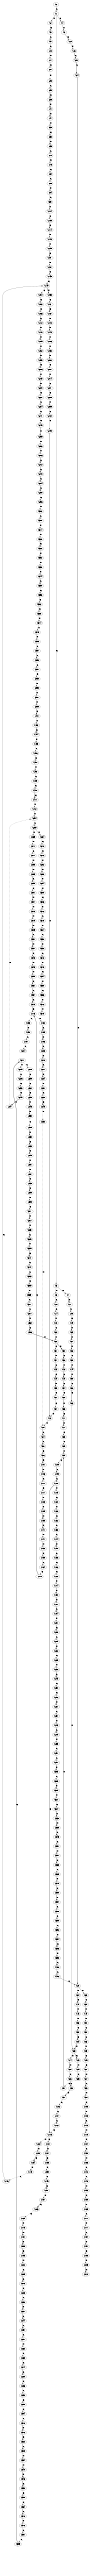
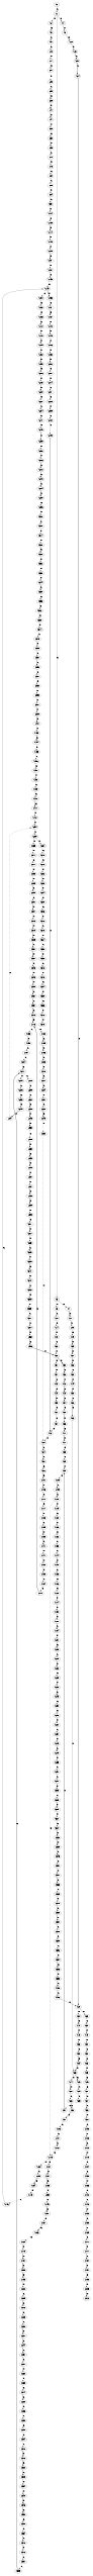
  strict digraph {
    fontname="DejaVu Serif"
    node [fontname="DejaVu Serif"]
    edge [fontname="DejaVu Serif" style=dashed]
    S0
    S1
    S2
    S3
    S4
    S5
    S6
    S7
    S8
    S9
    S10
    S11
    S12
    S13
    S14
    S15
    S16
    S17
    S18
    S19
    S20
    S21
    S22
    S23
    S24
    S25
    S26
    S27
    S28
    S29
    S30
    S31
    S32
    S33
    S34
    S35
    S36
    S37
    S38
    S39
    S40
    S41
    S42
    S43
    S44
    S45
    S46
    S47
    S48
    S49
    S50
    S51
    S52
    S53
    S54
    S55
    S56
    S57
    S58
    S59
    S60
    S61
    S62
    S63
    S64
    S65
    S66
    S67
    S68
    S69
    S70
    S71
    S72
    S73
    S74
    S75
    S76
    S77
    S78
    S79
    S80
    S81
    S82
    S83
    S84
    S85
    S86
    S87
    S88
    S89
    S90
    S91
    S92
    S93
    S94
    S95
    S96
    S97
    S98
    S99
    S100
    S101
    S102
    S103
    S104
    S105
    S106
    S107
    S108
    S109
    S110
    S111
    S112
    S113
    S114
    S115
    S116
    S117
    S118
    S119
    S120
    S121
    S122
    S123
    S124
    S125
    S126
    S127
    S128
    S129
    S130
    S131
    S132
    S133
    S134
    S135
    S136
    S137
    S138
    S139
    S140
    S141
    S142
    S143
    S144
    S145
    S146
    S147
    S148
    S149
    S150
    S151
    S152
    S153
    S154
    S155
    S156
    S157
    S158
    S159
    S160
    S161
    S162
    S163
    S164
    S165
    S166
    S167
    S168
    S169
    S170
    S171
    S172
    S173
    S174
    S175
    S176
    S177
    S178
    S179
    S180
    S181
    S182
    S183
    S184
    S185
    S186
    S187
    n189 [label=S888]
    S189
    S190
    S191
    S192
    S193
    S194
    S195
    S196
    S197
    S198
    S199
    S200
    S201
    S202
    S203
    S204
    S205
    S206
    S207
    S208
    S209
    S210
    S211
    S212
    S213
    S214
    S215
    S216
    S217
    S218
    S219
    S220
    S221
    S222
    S223
    S224
    S225
    S226
    S227
    S228
    S229
    S230
    S231
    S232
    S233
    S234
    S235
    S236
    S237
    S238
    S239
    S240
    S241
    S242
    S243
    S244
    S245
    S246
    S247
    S248
    S249
    S250
    S251
    S252
    S253
    S254
    S255
    S256
    S257
    S258
    S259
    S260
    S261
    S262
    S263
    S264
    S265
    S266
    S267
    S268
    S269
    S270
    S271
    S272
    S273
    S274
    S275
    S276
    S277
    S278
    S279
    S280
    S281
    S282
    S283
    S284
    S285
    S286
    S287
    S288
    S289
    S290
    S291
    S292
    S293
    S294
    S295
    S296
    S297
    S298
    S299
    S300
    S301
    S302
    S303
    S304
    S305
    S306
    S307
    S308
    S309
    S310
    S311
    S312
    S313
    S314
    S315
    S316
    S317
    S318
    S319
    S320
    S321
    S322
    S323
    S324
    S325
    S326
    S327
    S328
    S329
    S330
    S331
    S332
    S333
    S334
    S335
    S336
    S337
    S338
    S339
    S340
    S341
    S342
    S343
    S344
    S345
    S346
    S347
    S348
    S349
    S350
    S351
    S352
    S353
    S354
    S355
    S356
    S357
    S358
    S359
    S360
    S361
    S362
    S363
    S364
    S365
    S366
    S367
    S368
    S369
    S370
    S371
    S372
    S373
    S374
    S375
    S376
    S377
    S378
    S379
    S380
    S381
    S382
    S383
    S384
    S385
    S386
    S387
    S388
    S389
    S390
    S391
    S392
    S393
    S394
    S395
    S396
    S397
    S398
    S399
    S400
    S401
    S402
    S403
    S404
    S405
    S406
    S407
    S408
    S409
    S410
    S411
    S412
    S0 -> S1 [label=C style=solid]
    S1 -> S2 [label=T style=solid]
    S1 -> S3 [label=G style=solid]
    S1 -> S4 [label=C style=solid]
    S2 -> S5 [label=G style=solid]
    S3 -> S6 [label=T style=solid]
    S3 -> S7 [label=A style=solid]
    S4 -> S8 [label=T style=solid]
    S5 -> S9 [label=C]
    S6 -> S10 [label=C style=solid]
    S7 -> S11 [label=T style=bold]
    S8 -> S12 [label=G style=solid]
    S9 -> S13 [label=C style=solid]
    S10 -> S14 [label=C]
    S11 -> S15 [label=C style=solid]
    S12 -> S16 [label=T style=solid]
    S13 -> S17 [label=A style=solid]
    S14 -> S18 [label=T style=solid]
    S15 -> S19 [label=G style=solid]
    S16 -> S20 [label=C style=bold]
    S17 -> S21 [label=G style=solid]
    S18 -> S22 [label=C]
    S19 -> S23 [label=T style=bold]
    S20 -> S24 [label=C style=bold]
    S21 -> S25 [label=T]
    S22 -> S26 [label=T]
    S23 -> S27 [label=T style=bold]
    S24 -> S28 [label=T style=bold]
    S25 -> S29 [label=C]
    S26 -> S30 [label=T style=bold]
    S26 -> S31 [label=G style=solid]
    S27 -> S32 [label=T style=bold]
    S28 -> S33 [label=A style=solid]
    S28 -> S34 [label=T]
    S29 -> S35 [label=G style=bold]
    S30 -> S36 [label=C style=bold]
    S31 -> S37 [label=T style=solid]
    S32 -> S38 [label=G]
    S33 -> S39 [label=C]
    S34 -> S40 [label=G style=bold]
    S35 -> S41 [label=T style=bold]
    S36 -> S42 [label=T]
    S37 -> S43 [label=C style=solid]
    S38 -> S44 [label=T]
    S39 -> S45 [label=T style=solid]
    S40 -> S46 [label=T style=solid]
    S41 -> S47 [label=A style=bold]
    S42 -> S48 [label=C style=bold]
    S43 -> S49 [label=G]
    S44 -> S50 [label=A]
    S45 -> S51 [label=A]
    S46 -> S52 [label=A]
    S47 -> S53 [label=A]
    S48 -> S54 [label=G style=bold]
    S49 -> S55 [label=T style=bold]
    S50 -> S56 [label=G style=solid]
    S51 -> S57 [label=C]
    S52 -> S58 [label=G]
    S53 -> S59 [label=G style=solid]
    S54 -> S60 [label=G]
    S55 -> S61 [label=G]
    S56 -> S62 [label=G style=bold]
    S57 -> S63 [label=C style=solid]
    S58 -> S64 [label=G style=bold]
    S59 -> S65 [label=A style=bold]
    S60 -> S66 [label=A style=bold]
    S61 -> S67 [label=G style=solid]
    S62 -> S68 [label=A style=solid]
    S63 -> S69 [label=A]
    S64 -> S68 [label=A style=bold]
    S65 -> S70 [label=C style=solid]
    S66 -> S71 [label=G style=bold]
    S67 -> S72 [label=T style=solid]
    S68 -> S73 [label=G style=bold]
    S68 -> S74 [label=A style=solid]
    S69 -> S75 [label=G style=solid]
    S70 -> S76 [label=G style=solid]
    S71 -> S77 [label=A style=bold]
    S72 -> S78 [label=A style=solid]
    S73 -> S79 [label=A style=solid]
    S74 -> S80 [label=A style=bold]
    S75 -> S81 [label=G]
    S76 -> S82 [label=G style=solid]
    S77 -> S83 [label=G]
    S78 -> S84 [label=C style=bold]
    S79 -> S85 [label=G style=solid]
    S80 -> S86 [label=G style=solid]
    S81 -> S87 [label=A style=solid]
    S82 -> S88 [label=C]
    S83 -> S89 [label=G]
    S84 -> S90 [label=C style=bold]
    S85 -> S91 [label=G]
    S86 -> S92 [label=G style=bold]
    S87 -> S93 [label=G style=bold]
    S88 -> S94 [label=T style=solid]
    S89 -> S95 [label=T]
    S90 -> S96 [label=G style=solid]
    S91 -> S95 [label=T style=bold]
    S92 -> S97 [label=T style=bold]
    S93 -> S98 [label=A]
    S94 -> S99 [label=C style=solid]
    S95 -> S100 [label=C style=solid]
    S96 -> S101 [label=G style=bold]
    S97 -> S102 [label=C style=solid]
    S98 -> S103 [label=G]
    S99 -> S104 [label=T style=solid]
    S100 -> S105 [label=C style=bold]
    S101 -> S106 [label=T style=bold]
    S102 -> S107 [label=C style=solid]
    S103 -> S108 [label=T style=solid]
    S104 -> S109 [label=C]
    S105 -> S110 [label=C style=bold]
    S106 -> S111 [label=G style=solid]
    S107 -> S112 [label=C style=bold]
    S108 -> S113 [label=C style=bold]
    S109 -> S114 [label=G style=bold]
    S110 -> S115 [label=A style=solid]
-   S110 -> S116 [label=G style=bold]
+   S110 -> S116 [label=G]
    S111 -> S117 [label=G]
    S112 -> S116 [label=G]
    S113 -> S118 [label=A]
    S114 -> S119 [label=A style=solid]
    S115 -> S120 [label=G style=solid]
    S116 -> S121 [label=G style=solid]
    S116 -> S122 [label=A]
    S117 -> S123 [label=T style=solid]
    S118 -> S124 [label=G]
    S119 -> S125 [label=A]
    S120 -> S126 [label=A]
    S121 -> S127 [label=A style=bold]
    S122 -> S128 [label=A style=solid]
    S123 -> S129 [label=T]
    S124 -> S130 [label=G]
    S125 -> S131 [label=G style=bold]
    S126 -> S132 [label=G style=solid]
    S127 -> S133 [label=G style=bold]
    S128 -> S134 [label=G style=bold]
    S129 -> S135 [label=A style=bold]
    S130 -> S136 [label=A style=solid]
    S131 -> S137 [label=T]
    S132 -> S138 [label=C]
    S133 -> S139 [label=G]
    S134 -> S140 [label=T]
    S135 -> S141 [label=G style=bold]
    S136 -> S142 [label=C]
    S137 -> S143 [label=C style=solid]
    S138 -> S144 [label=C style=solid]
    S139 -> S145 [label=C]
    S140 -> S146 [label=C]
    S141 -> S147 [label=A]
    S142 -> S148 [label=C]
    S143 -> S149 [label=G]
    S144 -> S150 [label=A style=bold]
    S145 -> S151 [label=G style=bold]
    S146 -> S149 [label=G style=solid]
    S147 -> S152 [label=A style=solid]
    S148 -> S153 [label=A style=solid]
    S149 -> S154 [label=C]
    S149 -> S155 [label=A style=bold]
    S150 -> S156 [label=C]
    S151 -> S157 [label=T]
    S152 -> S158 [label=G style=solid]
    S153 -> S159 [label=G style=solid]
    S154 -> S160 [label=G style=solid]
    S155 -> S161 [label=G]
    S156 -> S162 [label=G]
    S157 -> S163 [label=G style=bold]
    S158 -> S164 [label=G style=solid]
    S159 -> S165 [label=T style=solid]
    S160 -> S166 [label=G]
    S161 -> S167 [label=G style=bold]
    S162 -> S168 [label=G]
    S163 -> S169 [label=G]
    S164 -> S170 [label=G]
    S165 -> S171 [label=C]
    S166 -> S172 [label=C style=bold]
    S167 -> S173 [label=T]
    S168 -> S174 [label=T style=solid]
    S169 -> S175 [label=T style=solid]
    S170 -> S176 [label=G style=bold]
    S171 -> S177 [label=T style=solid]
    S172 -> S178 [label=T style=solid]
    S173 -> S179 [label=A style=bold]
    S174 -> S180 [label=T style=bold]
    S175 -> S181 [label=A style=bold]
    S176 -> S182 [label=T]
    S176 -> S183 [label=G]
    S177 -> S184 [label=C style=bold]
    S178 -> S185 [label=A style=bold]
    S179 -> S186 [label=T]
    S180 -> S187 [label=A style=bold]
    S181 -> n189 [label=T style=bold]
    S182 -> S189 [label=C style=bold]
    S183 -> S190 [label=T style=solid]
    S184 -> S191 [label=T style=solid]
    S185 -> S192 [label=T style=solid]
    S186 -> S193 [label=A]
    S187 -> S194 [label=C style=bold]
    n189 -> S195 [label=G style=bold]
    S189 -> S196 [label=T style=bold]
    S190 -> S197 [label=C]
    S191 -> S198 [label=G style=solid]
    S192 -> S199 [label=A style=bold]
    S193 -> S200 [label=A style=bold]
    S194 -> S201 [label=T]
    S195 -> S202 [label=A style=solid]
    S196 -> S203 [label=C style=bold]
    S197 -> S204 [label=C]
    S198 -> S205 [label=T style=solid]
    S199 -> S206 [label=G style=bold]
    S200 -> S207 [label=G]
    S201 -> S208 [label=G style=bold]
    S202 -> S209 [label=G]
    S203 -> S210 [label=T style=solid]
+   S204 -> S211 [label=G style=solid]
    S205 -> S212 [label=A style=bold]
    S206 -> S213 [label=T style=solid]
    S207 -> S214 [label=T]
    S208 -> S215 [label=C]
    S209 -> S216 [label=C style=bold]
    S210 -> S217 [label=C style=bold]
    S211 -> S218 [label=C]
    S211 -> S219 [label=T]
    S213 -> S220 [label=A style=bold]
    S214 -> S221 [label=C style=solid]
    S215 -> S222 [label=A style=bold]
    S216 -> S223 [label=G style=solid]
    S217 -> S224 [label=G style=bold]
    S218 -> S225 [label=C style=solid]
    S219 -> S226 [label=C]
    S220 -> S227 [label=G style=solid]
    S221 -> S228 [label=G style=solid]
    S222 -> S229 [label=G]
    S223 -> S230 [label=G style=solid]
    S224 -> S231 [label=T]
    S225 -> S232 [label=G style=solid]
    S226 -> S233 [label=G]
    S227 -> S234 [label=C style=solid]
    S228 -> S235 [label=T]
    S229 -> S236 [label=A]
    S230 -> S237 [label=T style=bold]
    S231 -> S238 [label=G style=solid]
    S232 -> S239 [label=G style=bold]
    S233 -> S240 [label=G]
    S234 -> S241 [label=C style=solid]
    S235 -> S242 [label=G style=solid]
    S236 -> S243 [label=C style=bold]
    S237 -> S244 [label=C style=bold]
    S238 -> S245 [label=G style=bold]
    S239 -> S246 [label=A style=bold]
    S240 -> S247 [label=A style=bold]
    S241 -> S248 [label=G]
    S242 -> S249 [label=G style=solid]
    S243 -> S250 [label=G]
    S244 -> S251 [label=G style=bold]
    S245 -> S252 [label=T]
    S246 -> S253 [label=A style=bold]
    S247 -> S254 [label=A]
    S248 -> S255 [label=A style=bold]
    S249 -> S72 [label=T style=bold]
    S250 -> S256 [label=G]
    S251 -> S257 [label=C style=solid]
    S252 -> S78 [label=A]
    S253 -> S258 [label=C]
    S254 -> S259 [label=C]
    S255 -> S260 [label=A]
    S256 -> S261 [label=A style=bold]
    S257 -> S262 [label=A]
    S258 -> S263 [label=T style=bold]
    S259 -> S264 [label=A style=solid]
    S259 -> S265 [label=T style=solid]
    S260 -> S266 [label=A style=solid]
    S261 -> S267 [label=C style=solid]
    S262 -> S268 [label=C]
    S263 -> S269 [label=G style=bold]
    S264 -> S270 [label=G style=solid]
    S265 -> S271 [label=A]
    S266 -> S272 [label=C style=bold]
    S267 -> S273 [label=A style=solid]
    S268 -> S274 [label=G style=solid]
    S269 -> S275 [label=C style=bold]
    S270 -> S276 [label=G]
    S271 -> S277 [label=C]
    S272 -> S278 [label=C style=bold]
    S273 -> S279 [label=C style=bold]
    S274 -> S280 [label=C style=bold]
    S275 -> S281 [label=A]
    S276 -> S282 [label=A style=solid]
    S277 -> S283 [label=A]
    S278 -> S284 [label=C style=bold]
    S279 -> S285 [label=A style=solid]
    S280 -> S286 [label=G style=solid]
    S281 -> S287 [label=A]
    S282 -> S288 [label=A style=bold]
    S283 -> S289 [label=A style=solid]
    S284 -> S290 [label=C style=bold]
    S285 -> S291 [label=C style=solid]
    S286 -> S292 [label=C style=solid]
    S287 -> S293 [label=C style=bold]
    S288 -> S294 [label=T style=solid]
    S289 -> S295 [label=C style=bold]
    S290 -> S296 [label=G]
    S291 -> S297 [label=C]
    S292 -> S298 [label=G]
    S293 -> S299 [label=C style=bold]
    S294 -> S300 [label=A]
    S295 -> S301 [label=G]
    S296 -> S302 [label=A]
    S297 -> S303 [label=T style=bold]
    S298 -> S304 [label=G]
    S299 -> S305 [label=A]
    S300 -> S306 [label=G]
    S301 -> S307 [label=A style=bold]
    S302 -> S308 [label=C]
    S303 -> S309 [label=C]
    S304 -> S310 [label=C]
    S305 -> S311 [label=G]
    S306 -> S312 [label=T style=solid]
    S307 -> S313 [label=A]
    S308 -> S314 [label=T]
    S309 -> S315 [label=T style=bold]
    S310 -> S316 [label=T style=bold]
    S311 -> S317 [label=A style=bold]
    S312 -> S318 [label=C style=solid]
    S313 -> S319 [label=A style=solid]
    S314 -> S320 [label=A]
    S315 -> S321 [label=A style=solid]
    S316 -> S322 [label=G style=bold]
    S317 -> S323 [label=A style=solid]
    S318 -> S324 [label=T]
    S319 -> S325 [label=A style=bold]
    S320 -> S326 [label=G style=bold]
    S321 -> S327 [label=G style=solid]
    S322 -> S328 [label=G style=bold]
    S323 -> S329 [label=C style=bold]
    S324 -> S330 [label=C]
    S325 -> S331 [label=C style=bold]
    S326 -> S332 [label=A style=solid]
    S327 -> S333 [label=A style=bold]
    S328 -> S334 [label=A]
    S329 -> S335 [label=A style=solid]
    S330 -> S336 [label=T style=solid]
    S331 -> S337 [label=A style=bold]
    S332 -> S338 [label=A]
    S333 -> S339 [label=A style=bold]
    S334 -> S340 [label=A]
    S335 -> S341 [label=G style=bold]
    S336 -> S342 [label=C]
    S337 -> S343 [label=G style=solid]
    S338 -> S344 [label=T]
    S339 -> S345 [label=C style=bold]
    S340 -> S346 [label=T style=bold]
    S341 -> S347 [label=C style=solid]
    S342 -> S348 [label=T]
    S343 -> S349 [label=A]
    S344 -> S350 [label=C style=bold]
    S345 -> S351 [label=G style=solid]
    S346 -> S352 [label=G style=bold]
    S347 -> S353 [label=C]
    S348 -> S354 [label=G]
    S349 -> S355 [label=A style=solid]
    S350 -> S356 [label=G style=solid]
    S351 -> S357 [label=A]
    S352 -> S358 [label=G]
    S353 -> S359 [label=G]
    S354 -> S360 [label=A]
    S355 -> S361 [label=G style=bold]
    S356 -> S362 [label=G style=solid]
    S357 -> S363 [label=G style=bold]
    S358 -> S364 [label=G]
    S359 -> S365 [label=T]
    S360 -> S366 [label=G style=solid]
    S361 -> S367 [label=G style=bold]
    S362 -> S368 [label=G style=solid]
    S363 -> S369 [label=G]
    S364 -> S370 [label=G style=bold]
    S365 -> S371 [label=C]
    S366 -> S372 [label=T]
    S367 -> S373 [label=G style=bold]
    S368 -> S374 [label=T style=solid]
    S369 -> S375 [label=T style=solid]
    S370 -> S376 [label=T style=solid]
    S371 -> S377 [label=C]
    S372 -> S378 [label=A style=solid]
    S373 -> S176 [label=G style=bold]
    S374 -> S379 [label=A style=solid]
    S375 -> S380 [label=G style=bold]
    S376 -> S381 [label=C style=solid]
    S377 -> S382 [label=T style=bold]
    S379 -> S383 [label=T style=solid]
    S380 -> S384 [label=T style=bold]
    S381 -> S385 [label=C]
    S382 -> S386 [label=C style=bold]
    S383 -> S387 [label=C style=solid]
    S384 -> S388 [label=C style=solid]
    S385 -> S211 [label=G style=bold]
    S386 -> S26 [label=T style=bold]
    S387 -> S389 [label=C style=bold]
    S388 -> S390 [label=C]
    S389 -> S391 [label=C]
    S390 -> S392 [label=C]
    S391 -> S393 [label=G]
    S392 -> S394 [label=T]
    S393 -> S395 [label=A]
    S394 -> S396 [label=G style=bold]
    S395 -> S397 [label=A]
    S396 -> S398 [label=T style=solid]
    S397 -> S399 [label=A style=solid]
    S398 -> S400 [label=C style=bold]
    S399 -> S401 [label=G style=bold]
    S400 -> S402 [label=C style=solid]
    S401 -> S403 [label=T]
    S402 -> S28 [label=T style=solid]
    S403 -> S404 [label=G style=bold]
    S404 -> S405 [label=T]
    S405 -> S406 [label=C]
    S406 -> S407 [label=G style=solid]
    S407 -> S408 [label=T]
    S408 -> S409 [label=C style=solid]
    S409 -> S410 [label=G style=solid]
    S410 -> S411 [label=G style=bold]
    S411 -> S412 [label=A]
    S412 -> S254 [label=A style=solid]
  }
